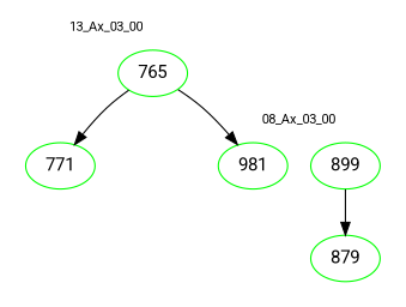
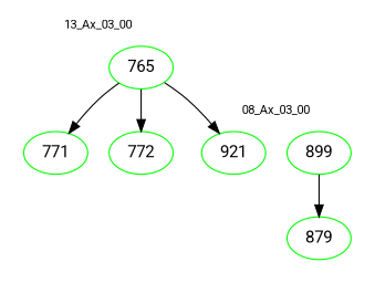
  digraph {
    fontname=Roboto
    node [color=green fontname=Roboto]
    edge [color=black fontname=Roboto]
    n1 [label=899]
    n2 [label=879]
-   n3 [label=981]
+   n3 [label=921]
    n4 [label=765]
    n5 [label=771]
+   n6 [label=772]
    subgraph cluster_1 {
      color=white
      fontsize=10
      label="08_Ax_03_00"
      n1
      n2
      n3
    }
    subgraph cluster_2 {
      color=white
      fontsize=10
      label="13_Ax_03_00"
      n4
      n5
+     n6
    }
    n1 -> n2
    n4 -> n3
    n4 -> n5
+   n4 -> n6
  }
